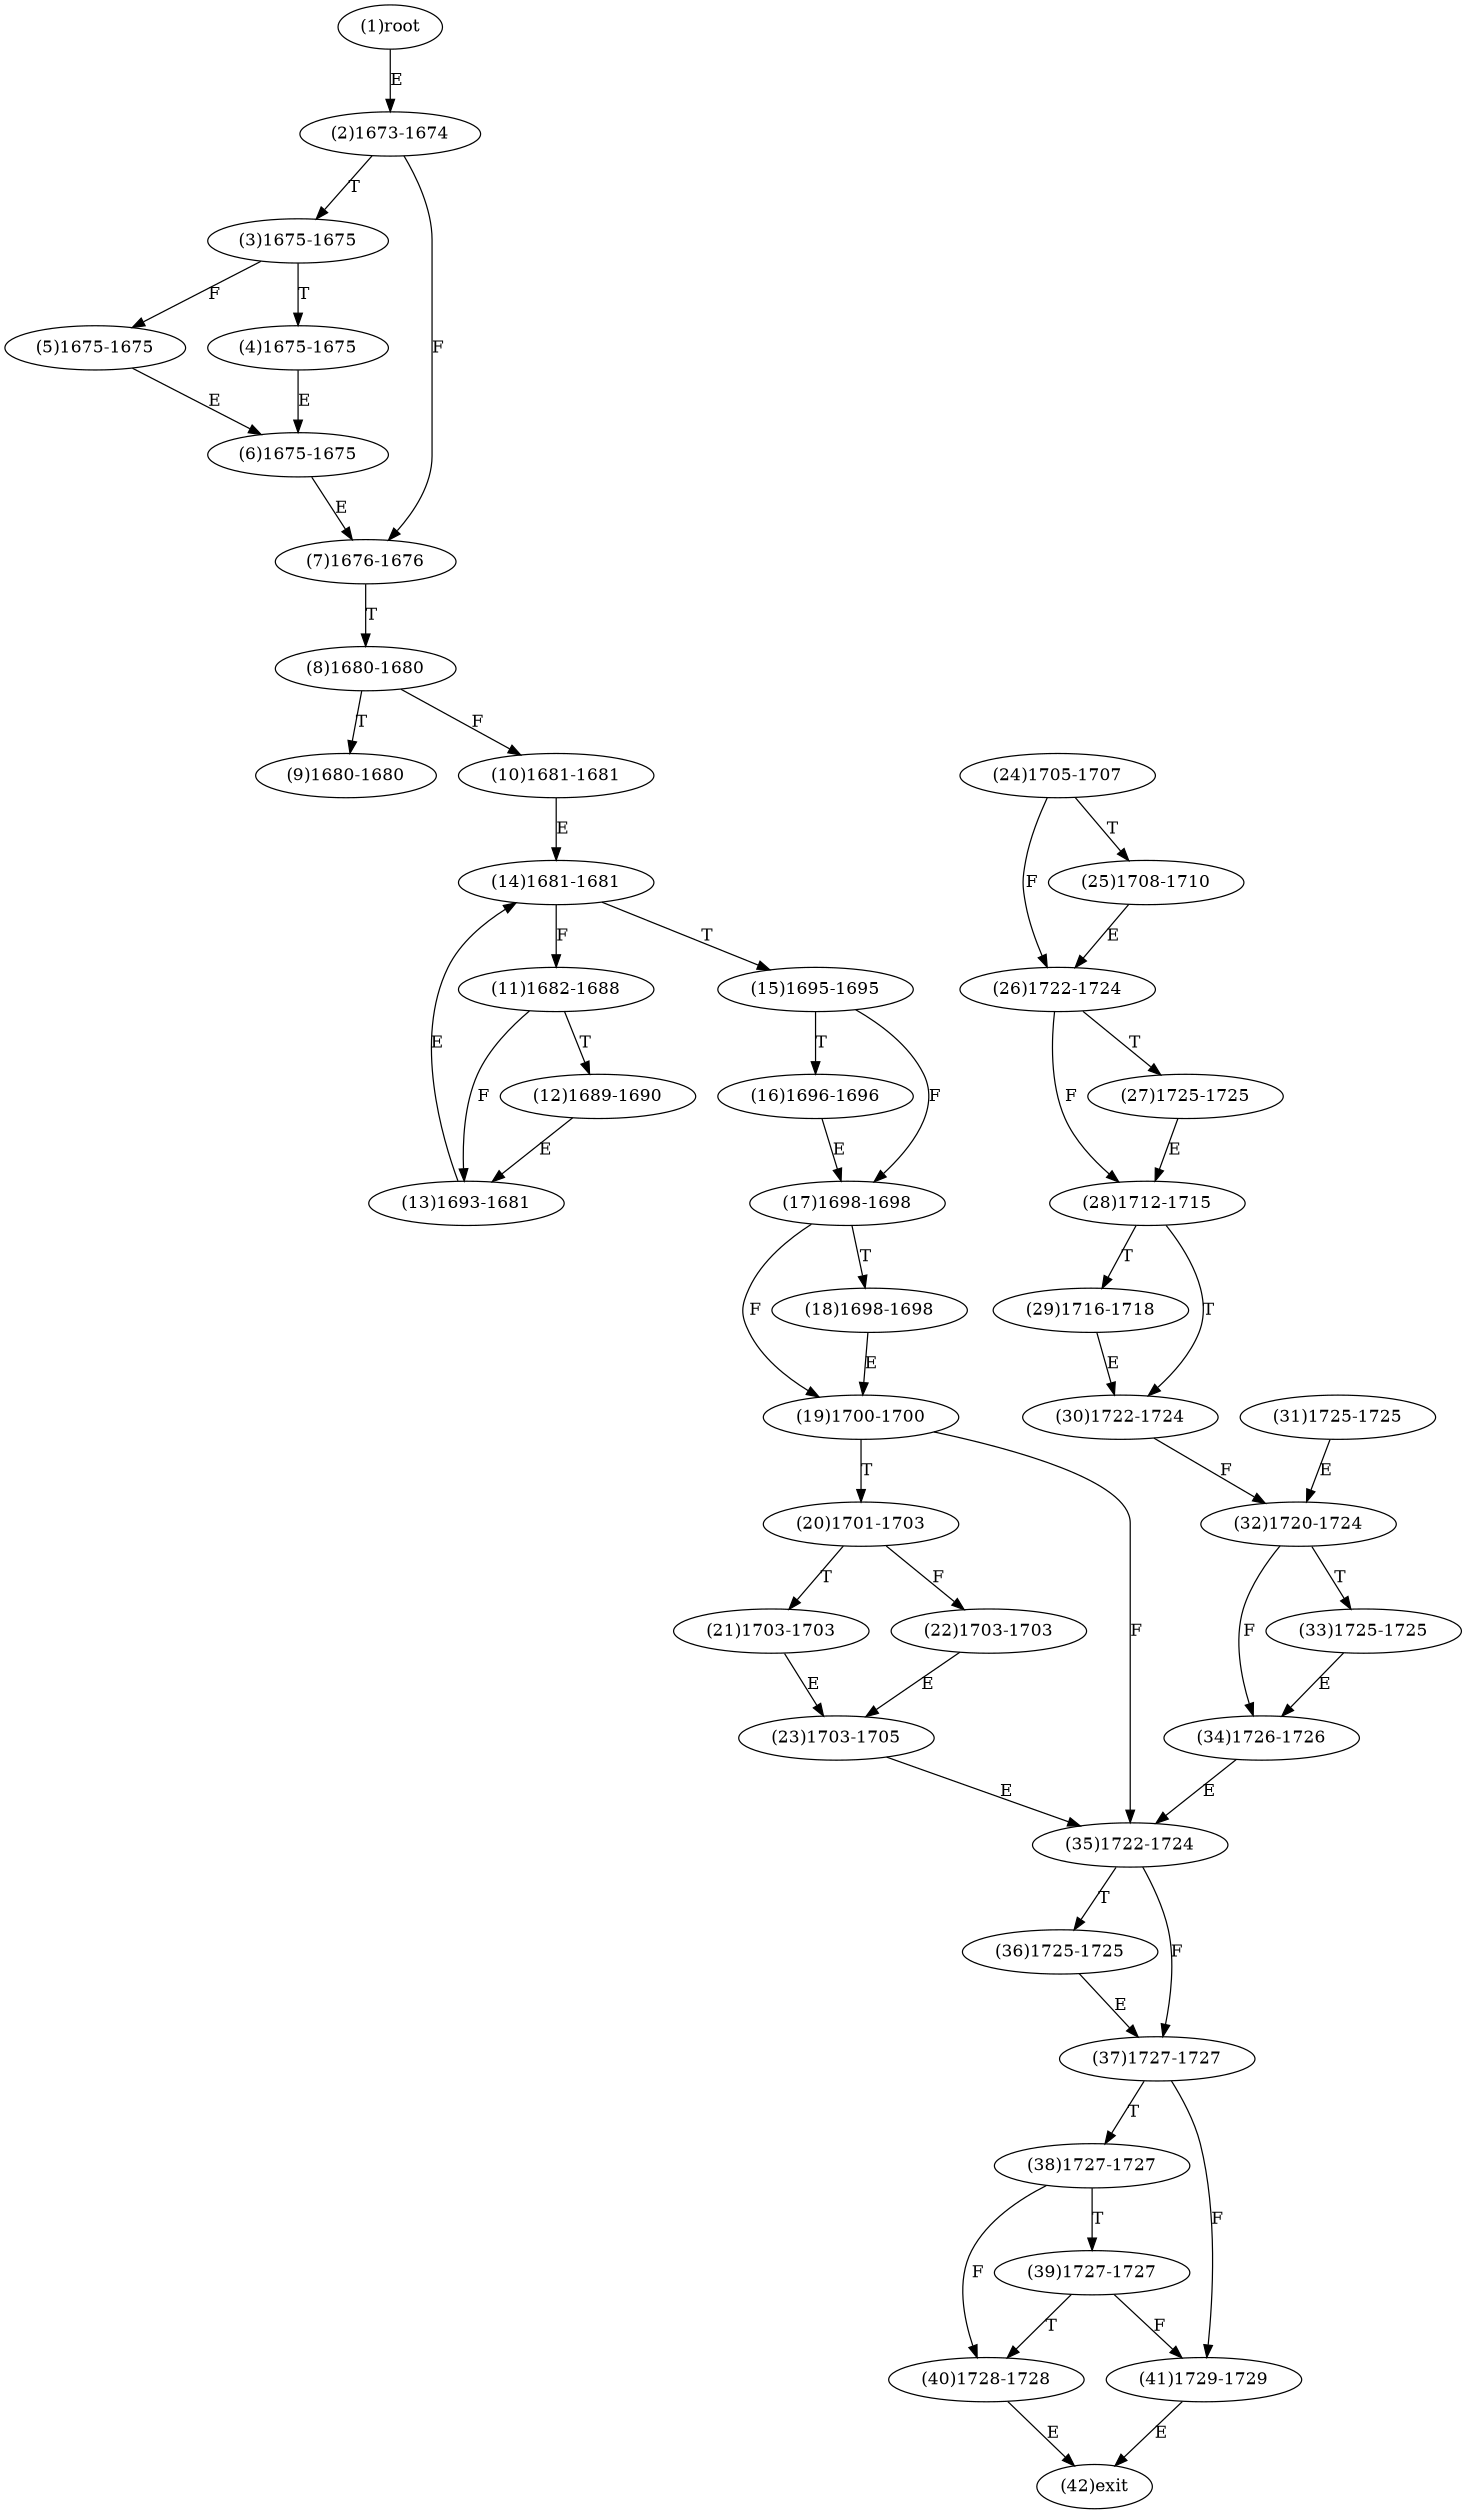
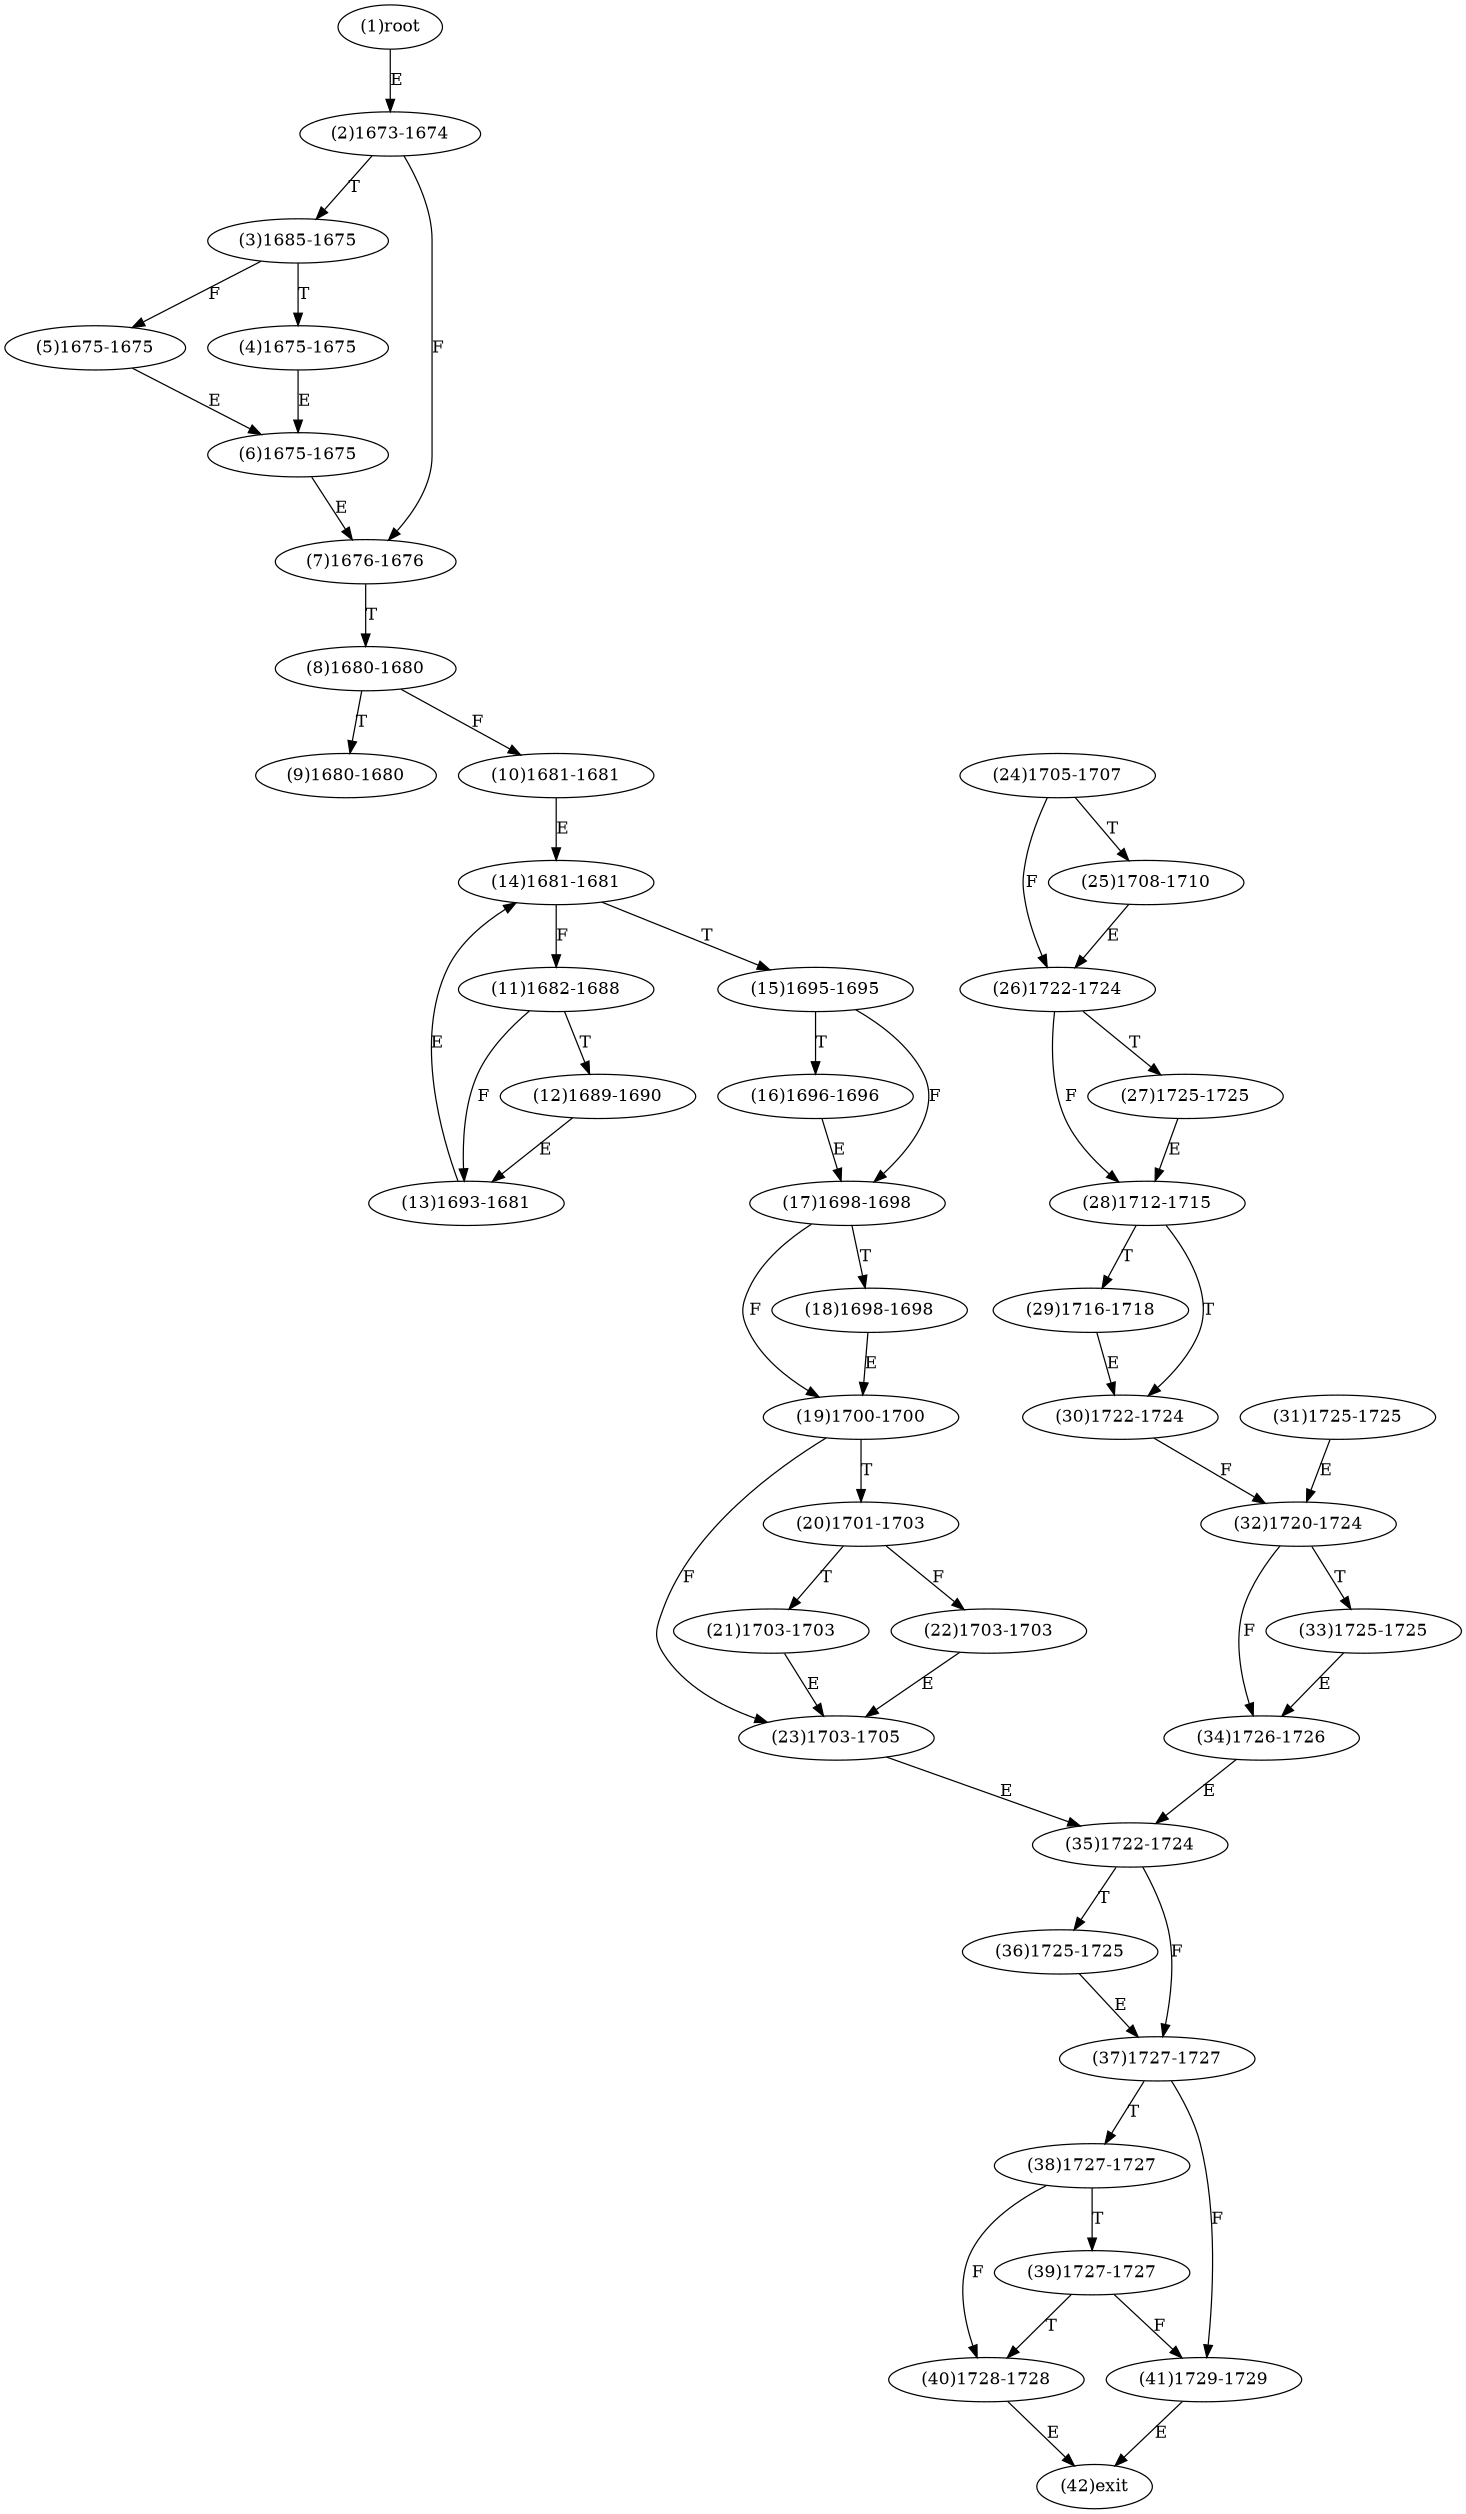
  digraph {
    n1 [label="(1)root"]
    n2 [label="(2)1673-1674"]
-   n3 [label="(3)1675-1675"]
+   n3 [label="(3)1685-1675"]
    n4 [label="(7)1676-1676"]
    n5 [label="(4)1675-1675"]
    n6 [label="(5)1675-1675"]
    n7 [label="(8)1680-1680"]
    n8 [label="(6)1675-1675"]
    n9 [label="(9)1680-1680"]
    n10 [label="(10)1681-1681"]
    n11 [label="(19)1700-1700"]
    n12 [label="(20)1701-1703"]
    n13 [label="(35)1722-1724"]
    n14 [label="(14)1681-1681"]
    n15 [label="(11)1682-1688"]
    n16 [label="(15)1695-1695"]
    n17 [label="(12)1689-1690"]
    n18 [label="(13)1693-1681"]
    n19 [label="(17)1698-1698"]
    n20 [label="(16)1696-1696"]
    n21 [label="(18)1698-1698"]
    n22 [label="(21)1703-1703"]
    n23 [label="(22)1703-1703"]
    n24 [label="(36)1725-1725"]
    n25 [label="(37)1727-1727"]
    n26 [label="(23)1703-1705"]
    n27 [label="(25)1708-1710"]
    n28 [label="(26)1722-1724"]
    n29 [label="(27)1725-1725"]
    n30 [label="(28)1712-1715"]
    n31 [label="(24)1705-1707"]
    n32 [label="(29)1716-1718"]
    n33 [label="(30)1722-1724"]
    n34 [label="(32)1720-1724"]
    n35 [label="(31)1725-1725"]
    n36 [label="(34)1726-1726"]
    n37 [label="(33)1725-1725"]
    n38 [label="(38)1727-1727"]
    n39 [label="(41)1729-1729"]
    n40 [label="(39)1727-1727"]
    n41 [label="(40)1728-1728"]
    n42 [label="(42)exit"]
    n1 -> n2 [label=E]
    n2 -> n3 [label=T]
    n2 -> n4 [label=F]
    n3 -> n5 [label=T]
    n3 -> n6 [label=F]
    n4 -> n7 [label=T]
    n5 -> n8 [label=E]
    n6 -> n8 [label=E]
    n7 -> n9 [label=T]
    n7 -> n10 [label=F]
    n8 -> n4 [label=E]
    n10 -> n14 [label=E]
    n11 -> n12 [label=T]
-   n11 -> n13 [label=F]
+   n11 -> n26 [label=F]
    n12 -> n22 [label=T]
    n12 -> n23 [label=F]
    n13 -> n24 [label=T]
    n13 -> n25 [label=F]
    n14 -> n15 [label=F]
    n14 -> n16 [label=T]
    n15 -> n17 [label=T]
    n15 -> n18 [label=F]
    n16 -> n19 [label=F]
    n16 -> n20 [label=T]
    n17 -> n18 [label=E]
    n18 -> n14 [label=E]
    n19 -> n11 [label=F]
    n19 -> n21 [label=T]
    n20 -> n19 [label=E]
    n21 -> n11 [label=E]
    n22 -> n26 [label=E]
    n23 -> n26 [label=E]
    n24 -> n25 [label=E]
    n25 -> n38 [label=T]
    n25 -> n39 [label=F]
    n26 -> n13 [label=E]
    n27 -> n28 [label=E]
    n28 -> n29 [label=T]
    n28 -> n30 [label=F]
    n29 -> n30 [label=E]
    n30 -> n32 [label=T]
    n30 -> n33 [label=T]
    n31 -> n27 [label=T]
    n31 -> n28 [label=F]
    n32 -> n33 [label=E]
    n33 -> n34 [label=F]
    n34 -> n36 [label=F]
    n34 -> n37 [label=T]
    n35 -> n34 [label=E]
    n36 -> n13 [label=E]
    n37 -> n36 [label=E]
    n38 -> n40 [label=T]
    n38 -> n41 [label=F]
    n39 -> n42 [label=E]
    n40 -> n39 [label=F]
    n40 -> n41 [label=T]
    n41 -> n42 [label=E]
  }
